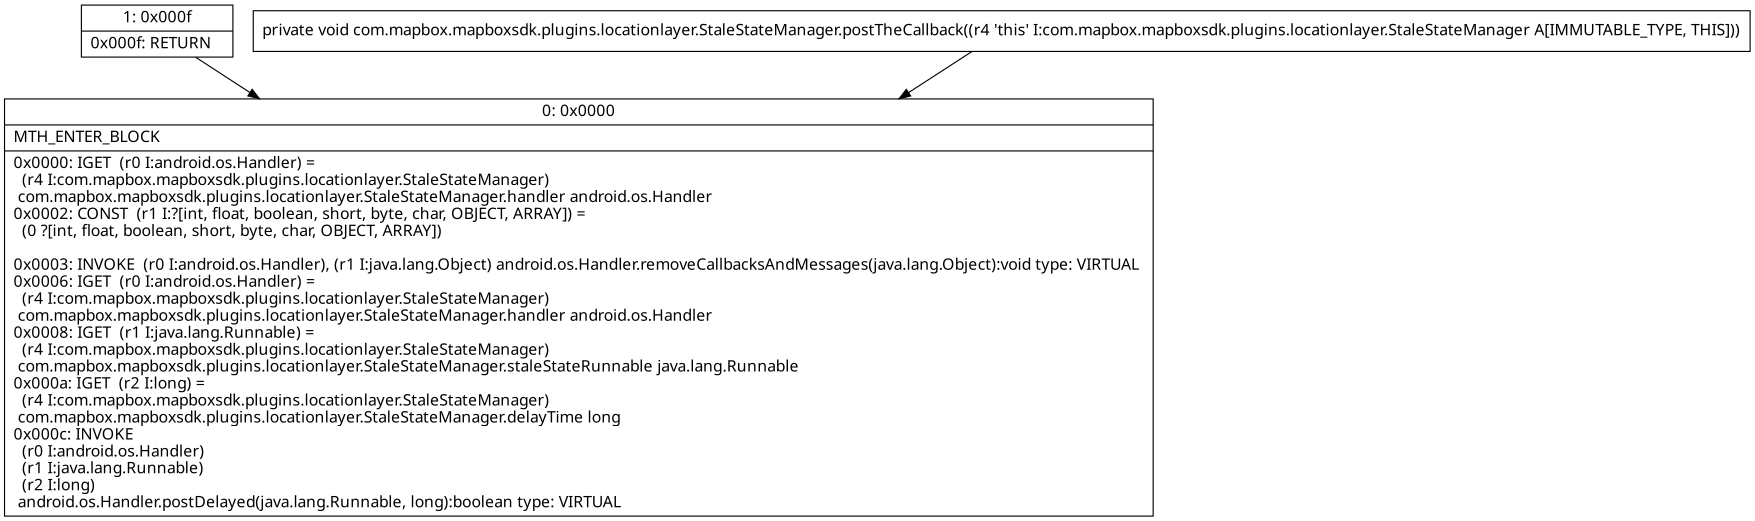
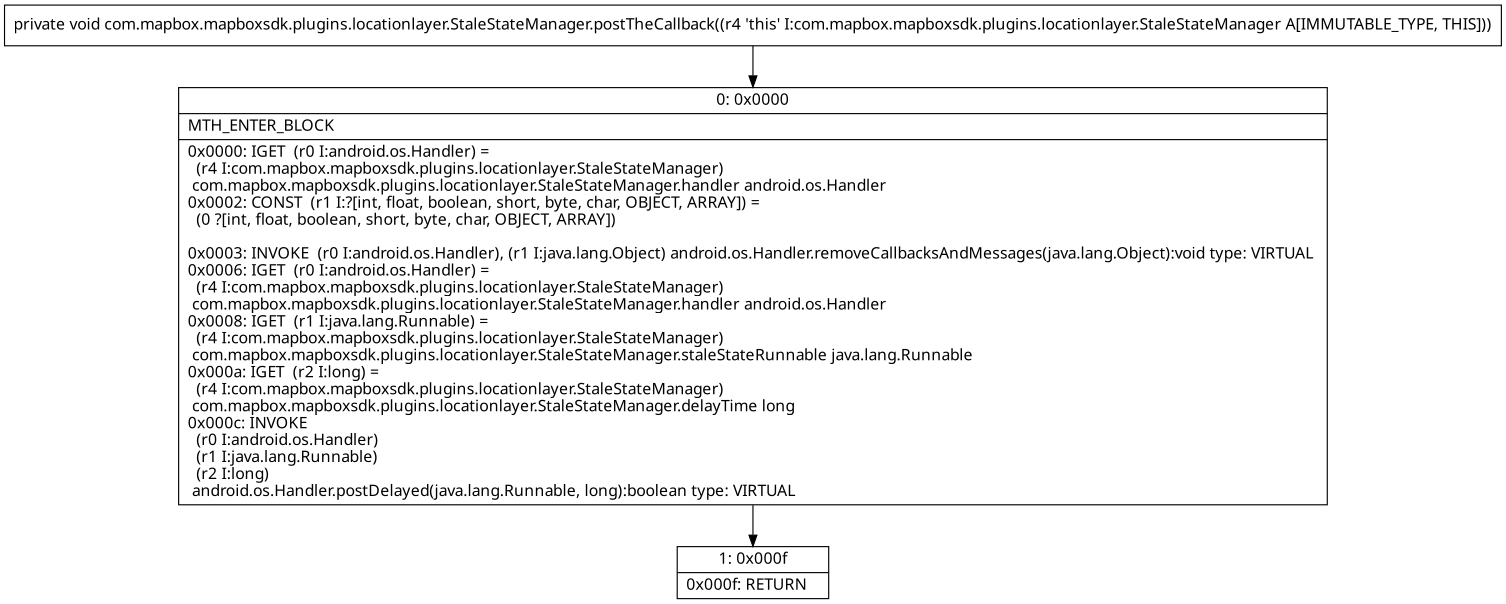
  digraph {
    fontname="Noto Sans"
    node [shape=record fontname="Noto Sans"]
    edge [fontname="Noto Sans"]
    n1 [label="{0\:\ 0x0000|MTH_ENTER_BLOCK\l|0x0000: IGET  (r0 I:android.os.Handler) = \l  (r4 I:com.mapbox.mapboxsdk.plugins.locationlayer.StaleStateManager)\l com.mapbox.mapboxsdk.plugins.locationlayer.StaleStateManager.handler android.os.Handler \l0x0002: CONST  (r1 I:?[int, float, boolean, short, byte, char, OBJECT, ARRAY]) = \l  (0 ?[int, float, boolean, short, byte, char, OBJECT, ARRAY])\l \l0x0003: INVOKE  (r0 I:android.os.Handler), (r1 I:java.lang.Object) android.os.Handler.removeCallbacksAndMessages(java.lang.Object):void type: VIRTUAL \l0x0006: IGET  (r0 I:android.os.Handler) = \l  (r4 I:com.mapbox.mapboxsdk.plugins.locationlayer.StaleStateManager)\l com.mapbox.mapboxsdk.plugins.locationlayer.StaleStateManager.handler android.os.Handler \l0x0008: IGET  (r1 I:java.lang.Runnable) = \l  (r4 I:com.mapbox.mapboxsdk.plugins.locationlayer.StaleStateManager)\l com.mapbox.mapboxsdk.plugins.locationlayer.StaleStateManager.staleStateRunnable java.lang.Runnable \l0x000a: IGET  (r2 I:long) = \l  (r4 I:com.mapbox.mapboxsdk.plugins.locationlayer.StaleStateManager)\l com.mapbox.mapboxsdk.plugins.locationlayer.StaleStateManager.delayTime long \l0x000c: INVOKE  \l  (r0 I:android.os.Handler)\l  (r1 I:java.lang.Runnable)\l  (r2 I:long)\l android.os.Handler.postDelayed(java.lang.Runnable, long):boolean type: VIRTUAL \l}"]
    n2 [label="{1\:\ 0x000f|0x000f: RETURN   \l}"]
    n3 [label="{private void com.mapbox.mapboxsdk.plugins.locationlayer.StaleStateManager.postTheCallback((r4 'this' I:com.mapbox.mapboxsdk.plugins.locationlayer.StaleStateManager A[IMMUTABLE_TYPE, THIS])) }"]
-   n2 -> n1
+   n1 -> n2
    n3 -> n1
  }
